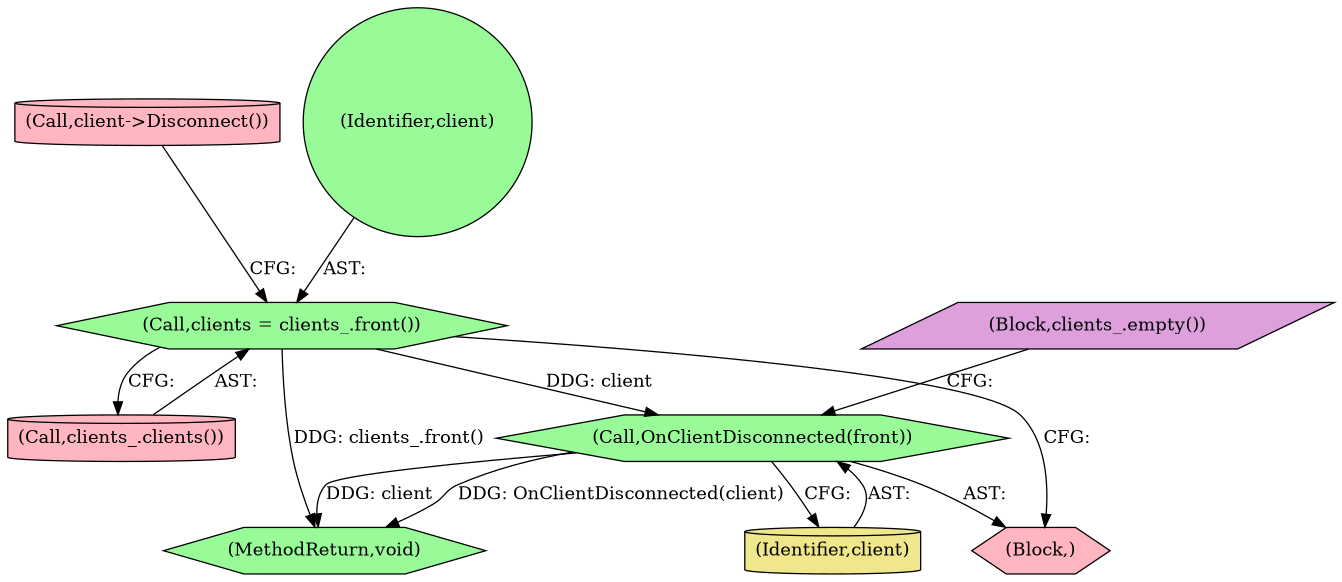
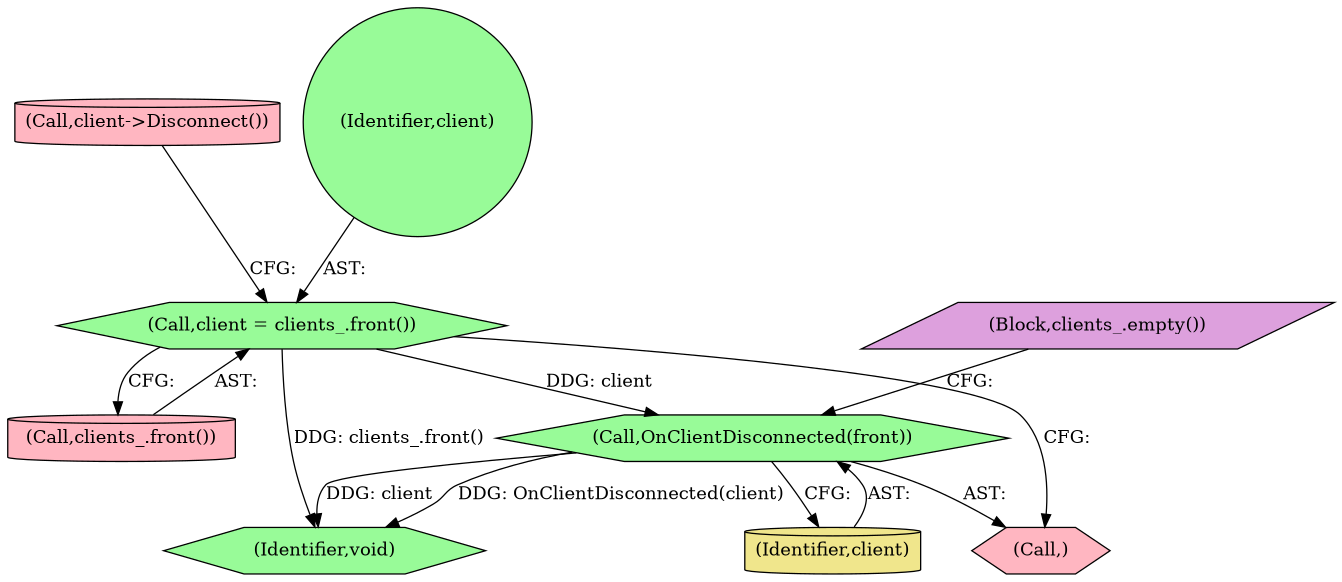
  digraph {
    node [fillcolor=palegreen shape=hexagon style=filled]
    n1 [label="(Call,OnClientDisconnected(front))"]
-   n2 [fillcolor=lightpink label="(Block,)"]
-   n3 [label="(MethodReturn,void)"]
+   n2 [fillcolor=lightpink label="(Call,)"]
+   n3 [label="(Identifier,void)"]
    n4 [fillcolor=khaki label="(Identifier,client)" shape=cylinder]
-   n5 [label="(Call,clients = clients_.front())"]
-   n6 [fillcolor=lightpink label="(Call,clients_.clients())" shape=cylinder]
+   n5 [label="(Call,client = clients_.front())"]
+   n6 [fillcolor=lightpink label="(Call,clients_.front())" shape=cylinder]
    n7 [fillcolor=lightpink label="(Call,client->Disconnect())" shape=cylinder]
    n8 [label="(Identifier,client)" shape=circle]
    n9 [fillcolor=plum label="(Block,clients_.empty())" shape=parallelogram]
    n1 -> n2 [label="AST: "]
    n1 -> n3 [label="DDG: client"]
    n1 -> n3 [label="DDG: OnClientDisconnected(client)"]
    n1 -> n4 [label="CFG: "]
    n4 -> n1 [label="AST: "]
    n5 -> n1 [label="DDG: client"]
    n5 -> n2 [label="CFG: "]
    n5 -> n3 [label="DDG: clients_.front()"]
    n5 -> n6 [label="CFG: "]
    n6 -> n5 [label="AST: "]
    n7 -> n5 [label="CFG: "]
    n8 -> n5 [label="AST: "]
    n9 -> n1 [label="CFG: "]
  }
